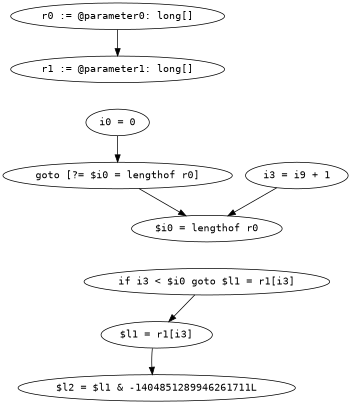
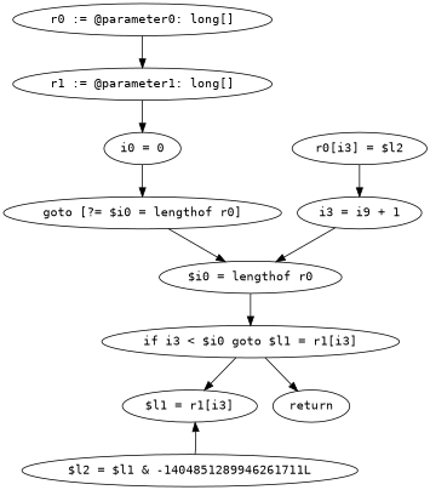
  digraph {
    fontname="DejaVu Sans Mono"
    node [fontname="DejaVu Sans Mono"]
    edge [fontname="DejaVu Sans Mono"]
    "r0 := @parameter0: long[]"
    "r1 := @parameter1: long[]"
    n3 [label="i0 = 0"]
    "goto [?= $i0 = lengthof r0]"
    "$i0 = lengthof r0"
    "if i3 < $i0 goto $l1 = r1[i3]"
    "$l1 = r1[i3]"
    "$l2 = $l1 & -1404851289946261711L"
    n9 [label="i3 = i9 + 1"]
+   "r0[i3] = $l2"
+   return
    "r0 := @parameter0: long[]" -> "r1 := @parameter1: long[]"
+   "r1 := @parameter1: long[]" -> n3
    n3 -> "goto [?= $i0 = lengthof r0]"
    "goto [?= $i0 = lengthof r0]" -> "$i0 = lengthof r0"
+   "$i0 = lengthof r0" -> "if i3 < $i0 goto $l1 = r1[i3]"
    "if i3 < $i0 goto $l1 = r1[i3]" -> "$l1 = r1[i3]"
-   "$l1 = r1[i3]" -> "$l2 = $l1 & -1404851289946261711L"
+   "if i3 < $i0 goto $l1 = r1[i3]" -> return
+   "$l2 = $l1 & -1404851289946261711L" -> "$l1 = r1[i3]"
    n9 -> "$i0 = lengthof r0"
+   "r0[i3] = $l2" -> n9
  }
